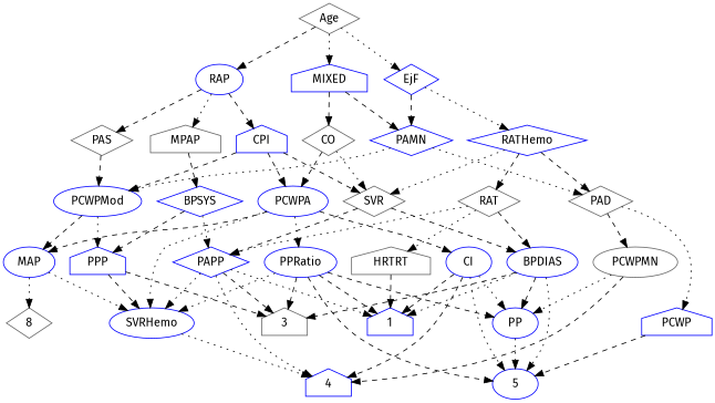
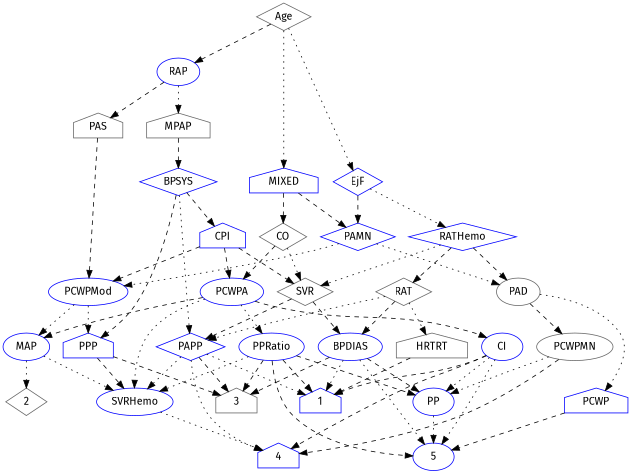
  strict digraph {
    fontname="Fira Sans"
    node [color=blue fontname="Fira Sans" shape=diamond]
    edge [fontname="Fira Sans" style=dashed]
    1 [height=0.5 shape=house width=0.75]
-   2 [color=gray40 height=0.5 width=0.75 label=8]
+   2 [color=gray40 height=0.5 width=0.75]
    3 [color=gray40 height=0.5 shape=house width=0.75]
    4 [height=0.5 shape=house width=0.75]
    5 [height=0.5 shape=ellipse width=0.75]
    Age [color=gray40 height=0.5 width=0.75]
    EjF [height=0.5 width=0.75]
    RAP [height=0.5 shape=ellipse width=0.77632]
    MIXED [height=0.5 shape=house width=1.1193]
    PAMN [height=0.5 width=1.011]
    RATHemo [height=0.5 width=1.3721]
    MPAP [color=gray40 height=0.5 shape=house width=0.97491]
-   PAS [color=gray40 height=0.5 width=0.75]
+   PAS [color=gray40 height=0.5 shape=house width=0.75]
    CPI [height=0.5 shape=house width=0.75]
    CO [color=gray40 height=0.5 width=0.75]
-   PAD [color=gray40 height=0.5 width=0.79437]
+   PAD [color=gray40 height=0.5 shape=ellipse width=0.79437]
    PCWPMod [height=0.5 shape=ellipse width=1.4443]
    SVR [color=gray40 height=0.5 width=0.77632]
    RAT [color=gray40 height=0.5 width=0.75827]
    BPSYS [height=0.5 width=1.0471]
    PCWPA [height=0.5 shape=ellipse width=1.1555]
    PCWPMN [color=gray40 height=0.5 shape=ellipse width=1.3902]
    PCWP [height=0.5 shape=house width=0.97491]
    PPP [height=0.5 shape=house width=0.75]
    MAP [height=0.5 shape=ellipse width=0.84854]
    PAPP [height=0.5 width=0.88464]
    BPDIAS [height=0.5 shape=ellipse width=1.1735]
    HRTRT [color=gray40 height=0.5 shape=house width=1.1013]
    SVRHemo [height=0.5 shape=ellipse width=1.3902]
    PPRatio [height=0.5 shape=ellipse width=1.1013]
    CI [height=0.5 shape=ellipse width=0.75]
    PP [height=0.5 shape=ellipse width=0.75]
    Age -> EjF [style=dotted]
    Age -> RAP
    Age -> MIXED [style=dotted]
    EjF -> PAMN
    EjF -> RATHemo [style=dotted]
    RAP -> MPAP [style=dotted]
    RAP -> PAS
-   RAP -> CPI
+   BPSYS -> CPI
    MIXED -> PAMN
    MIXED -> CO
    PAMN -> PAD [style=dotted]
    PAMN -> PCWPMod [style=dotted]
    RATHemo -> PAD
    RATHemo -> SVR [style=dotted]
    RATHemo -> RAT
    MPAP -> BPSYS
    PAS -> PCWPMod
    CPI -> PCWPMod
    CPI -> SVR
    CPI -> PCWPA
    CO -> SVR [style=dotted]
    CO -> PCWPA
    PAD -> PCWPMN
    PAD -> PCWP [style=dotted]
    PCWPMod -> PPP [style=dotted]
-   PCWPMod -> MAP
+   PCWPMod -> MAP [style=dotted]
    SVR -> PAPP
    SVR -> BPDIAS
    RAT -> PAPP [style=dotted]
    RAT -> BPDIAS
    RAT -> HRTRT [style=dotted]
    BPSYS -> PPP
    BPSYS -> PAPP [style=dotted]
    PCWPA -> MAP
    PCWPA -> SVRHemo [style=dotted]
    PCWPA -> PPRatio [style=dotted]
    PCWPA -> CI
    PCWPMN -> 4
    PCWPMN -> PP [style=dotted]
    PCWP -> 5
    PPP -> 3
    PPP -> SVRHemo
    MAP -> 2 [style=dotted]
    MAP -> SVRHemo [style=dotted]
    PAPP -> 1 [style=dotted]
    PAPP -> 3
    PAPP -> 4 [style=dotted]
    PAPP -> SVRHemo [style=dotted]
    BPDIAS -> 1 [style=dotted]
    BPDIAS -> 3
    BPDIAS -> 5 [style=dotted]
    BPDIAS -> PP
    HRTRT -> 1
    SVRHemo -> 4 [style=dotted]
    PPRatio -> 1
    PPRatio -> 3
    PPRatio -> 5
    PPRatio -> SVRHemo [style=dotted]
    PPRatio -> PP
    CI -> 1
    CI -> 4
    CI -> 5 [style=dotted]
    CI -> PP [style=dotted]
    PP -> 5 [style=dotted]
  }
